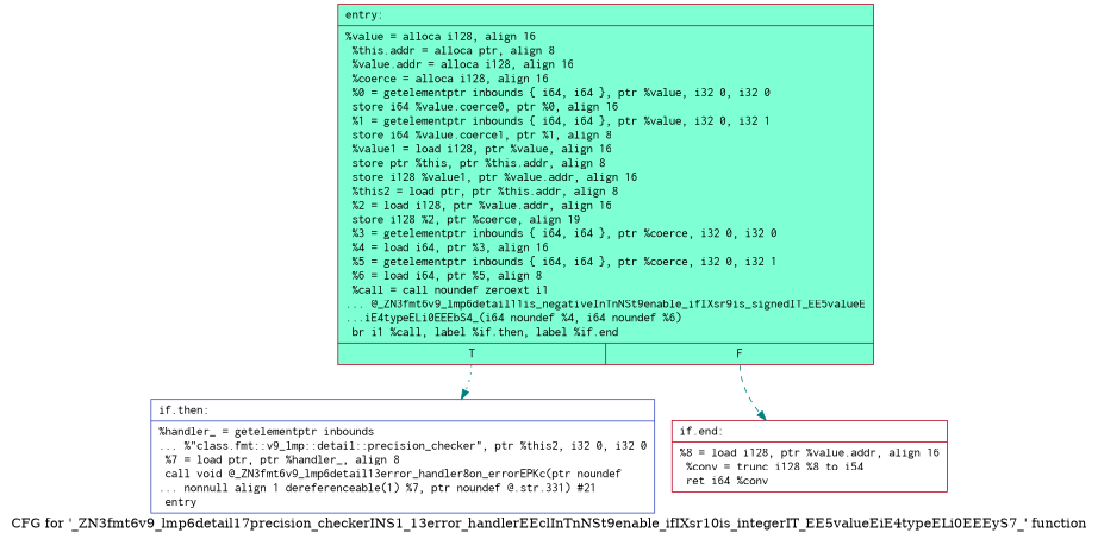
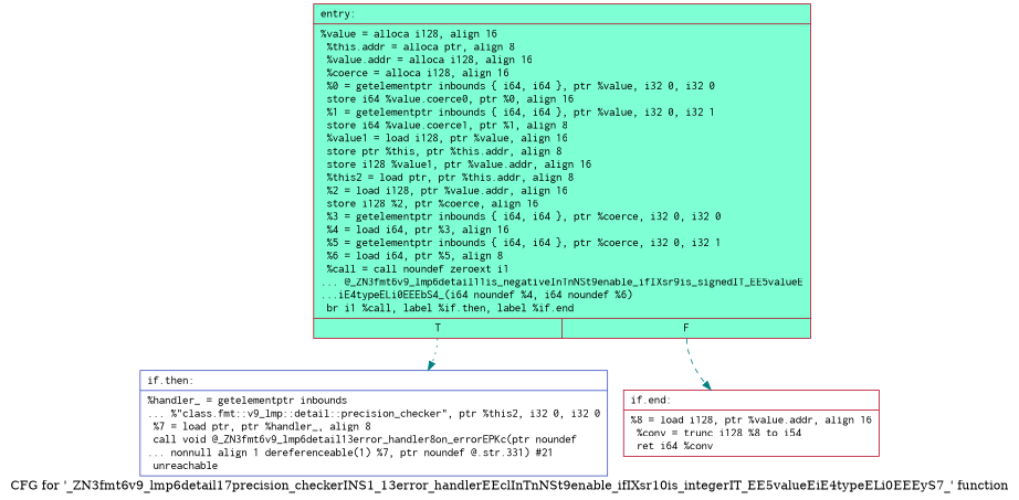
  digraph {
    label="CFG for '_ZN3fmt6v9_lmp6detail17precision_checkerINS1_13error_handlerEEclInTnNSt9enable_ifIXsr10is_integerIT_EE5valueEiE4typeELi0EEEyS7_' function"
    node [color="#b70d28ff" fillcolor=white fontname=Courier shape=record style=filled]
    edge [arrowhead=normal color=teal]
-   n1 [fillcolor=aquamarine label="{entry:\l|  %value = alloca i128, align 16\l  %this.addr = alloca ptr, align 8\l  %value.addr = alloca i128, align 16\l  %coerce = alloca i128, align 16\l  %0 = getelementptr inbounds \{ i64, i64 \}, ptr %value, i32 0, i32 0\l  store i64 %value.coerce0, ptr %0, align 16\l  %1 = getelementptr inbounds \{ i64, i64 \}, ptr %value, i32 0, i32 1\l  store i64 %value.coerce1, ptr %1, align 8\l  %value1 = load i128, ptr %value, align 16\l  store ptr %this, ptr %this.addr, align 8\l  store i128 %value1, ptr %value.addr, align 16\l  %this2 = load ptr, ptr %this.addr, align 8\l  %2 = load i128, ptr %value.addr, align 16\l  store i128 %2, ptr %coerce, align 19\l  %3 = getelementptr inbounds \{ i64, i64 \}, ptr %coerce, i32 0, i32 0\l  %4 = load i64, ptr %3, align 16\l  %5 = getelementptr inbounds \{ i64, i64 \}, ptr %coerce, i32 0, i32 1\l  %6 = load i64, ptr %5, align 8\l  %call = call noundef zeroext i1\l... @_ZN3fmt6v9_lmp6detail11is_negativeInTnNSt9enable_ifIXsr9is_signedIT_EE5valueE\l...iE4typeELi0EEEbS4_(i64 noundef %4, i64 noundef %6)\l  br i1 %call, label %if.then, label %if.end\l|{<s0>T|<s1>F}}"]
-   n2 [color="#3d50c3ff" label="{if.then:\l|  %handler_ = getelementptr inbounds\l... %\"class.fmt::v9_lmp::detail::precision_checker\", ptr %this2, i32 0, i32 0\l  %7 = load ptr, ptr %handler_, align 8\l  call void @_ZN3fmt6v9_lmp6detail13error_handler8on_errorEPKc(ptr noundef\l... nonnull align 1 dereferenceable(1) %7, ptr noundef @.str.331) #21\l  entry\l}"]
+   n1 [fillcolor=aquamarine label="{entry:\l|  %value = alloca i128, align 16\l  %this.addr = alloca ptr, align 8\l  %value.addr = alloca i128, align 16\l  %coerce = alloca i128, align 16\l  %0 = getelementptr inbounds \{ i64, i64 \}, ptr %value, i32 0, i32 0\l  store i64 %value.coerce0, ptr %0, align 16\l  %1 = getelementptr inbounds \{ i64, i64 \}, ptr %value, i32 0, i32 1\l  store i64 %value.coerce1, ptr %1, align 8\l  %value1 = load i128, ptr %value, align 16\l  store ptr %this, ptr %this.addr, align 8\l  store i128 %value1, ptr %value.addr, align 16\l  %this2 = load ptr, ptr %this.addr, align 8\l  %2 = load i128, ptr %value.addr, align 16\l  store i128 %2, ptr %coerce, align 16\l  %3 = getelementptr inbounds \{ i64, i64 \}, ptr %coerce, i32 0, i32 0\l  %4 = load i64, ptr %3, align 16\l  %5 = getelementptr inbounds \{ i64, i64 \}, ptr %coerce, i32 0, i32 1\l  %6 = load i64, ptr %5, align 8\l  %call = call noundef zeroext i1\l... @_ZN3fmt6v9_lmp6detail11is_negativeInTnNSt9enable_ifIXsr9is_signedIT_EE5valueE\l...iE4typeELi0EEEbS4_(i64 noundef %4, i64 noundef %6)\l  br i1 %call, label %if.then, label %if.end\l|{<s0>T|<s1>F}}"]
+   n2 [color="#3d50c3ff" label="{if.then:\l|  %handler_ = getelementptr inbounds\l... %\"class.fmt::v9_lmp::detail::precision_checker\", ptr %this2, i32 0, i32 0\l  %7 = load ptr, ptr %handler_, align 8\l  call void @_ZN3fmt6v9_lmp6detail13error_handler8on_errorEPKc(ptr noundef\l... nonnull align 1 dereferenceable(1) %7, ptr noundef @.str.331) #21\l  unreachable\l}"]
    n3 [label="{if.end:\l|  %8 = load i128, ptr %value.addr, align 16\l  %conv = trunc i128 %8 to i54\l  ret i64 %conv\l}"]
    n1 -> n2 [style=dotted tailport=s0]
    n1 -> n3 [style=dashed tailport=s1]
  }
